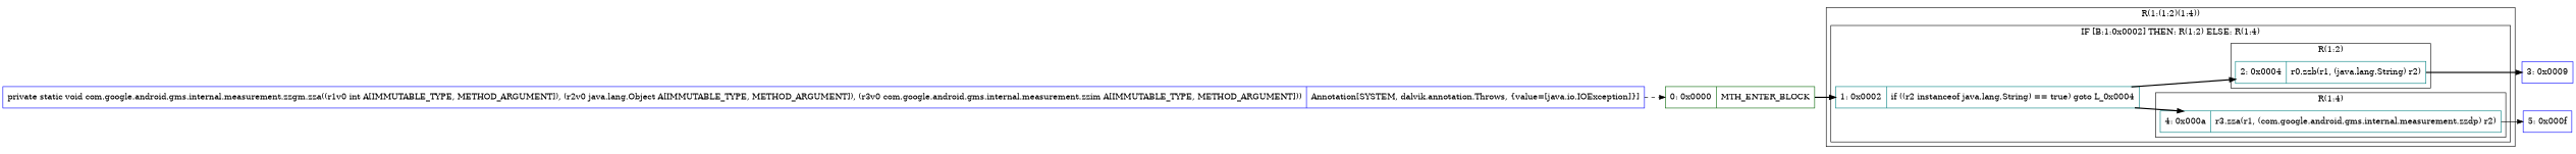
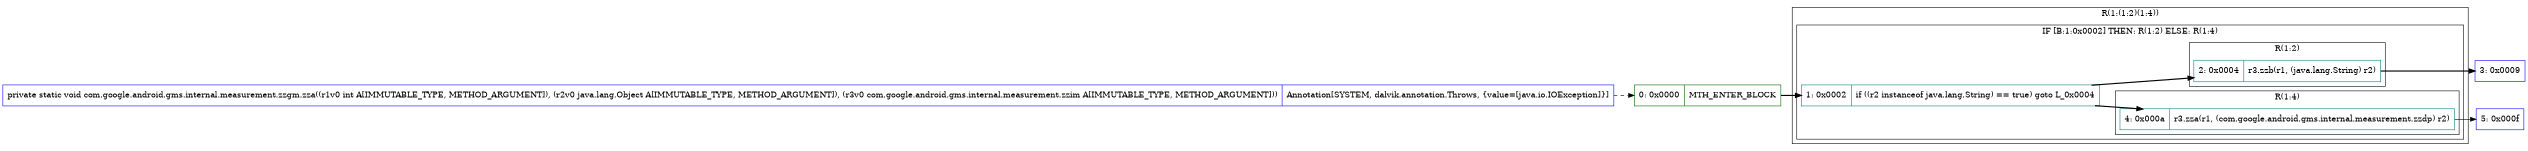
  digraph {
    rankdir=LR
    node [color=teal shape=record]
    edge [style=bold]
-   n1 [label="{2\:\ 0x0004|r0.zzb(r1, (java.lang.String) r2)\l}"]
+   n1 [label="{2\:\ 0x0004|r3.zzb(r1, (java.lang.String) r2)\l}"]
    n2 [label="{4\:\ 0x000a|r3.zza(r1, (com.google.android.gms.internal.measurement.zzdp) r2)\l}"]
    n3 [label="{1\:\ 0x0002|if ((r2 instanceof java.lang.String) == true) goto L_0x0004\l}"]
    n4 [color=blue label="{3\:\ 0x0009}"]
    n5 [color=blue label="{5\:\ 0x000f}"]
    n6 [color=darkgreen label="{0\:\ 0x0000|MTH_ENTER_BLOCK\l}"]
    n7 [color=blue label="{private static void com.google.android.gms.internal.measurement.zzgm.zza((r1v0 int A[IMMUTABLE_TYPE, METHOD_ARGUMENT]), (r2v0 java.lang.Object A[IMMUTABLE_TYPE, METHOD_ARGUMENT]), (r3v0 com.google.android.gms.internal.measurement.zzim A[IMMUTABLE_TYPE, METHOD_ARGUMENT]))  | Annotation[SYSTEM, dalvik.annotation.Throws, \{value=[java.io.IOException]\}]\l}"]
    subgraph cluster_1 {
      label="R(1:(1:2)(1:4))"
      subgraph cluster_2 {
        label="IF [B:1:0x0002] THEN: R(1:2) ELSE: R(1:4)"
        n3
        subgraph cluster_3 {
          label="R(1:2)"
          n1
        }
        subgraph cluster_4 {
          label="R(1:4)"
          n2
        }
      }
    }
    n1 -> n4
    n2 -> n5 [style=solid]
    n3 -> n1
    n3 -> n2
    n6 -> n3
    n7 -> n6 [style=dashed]
  }
